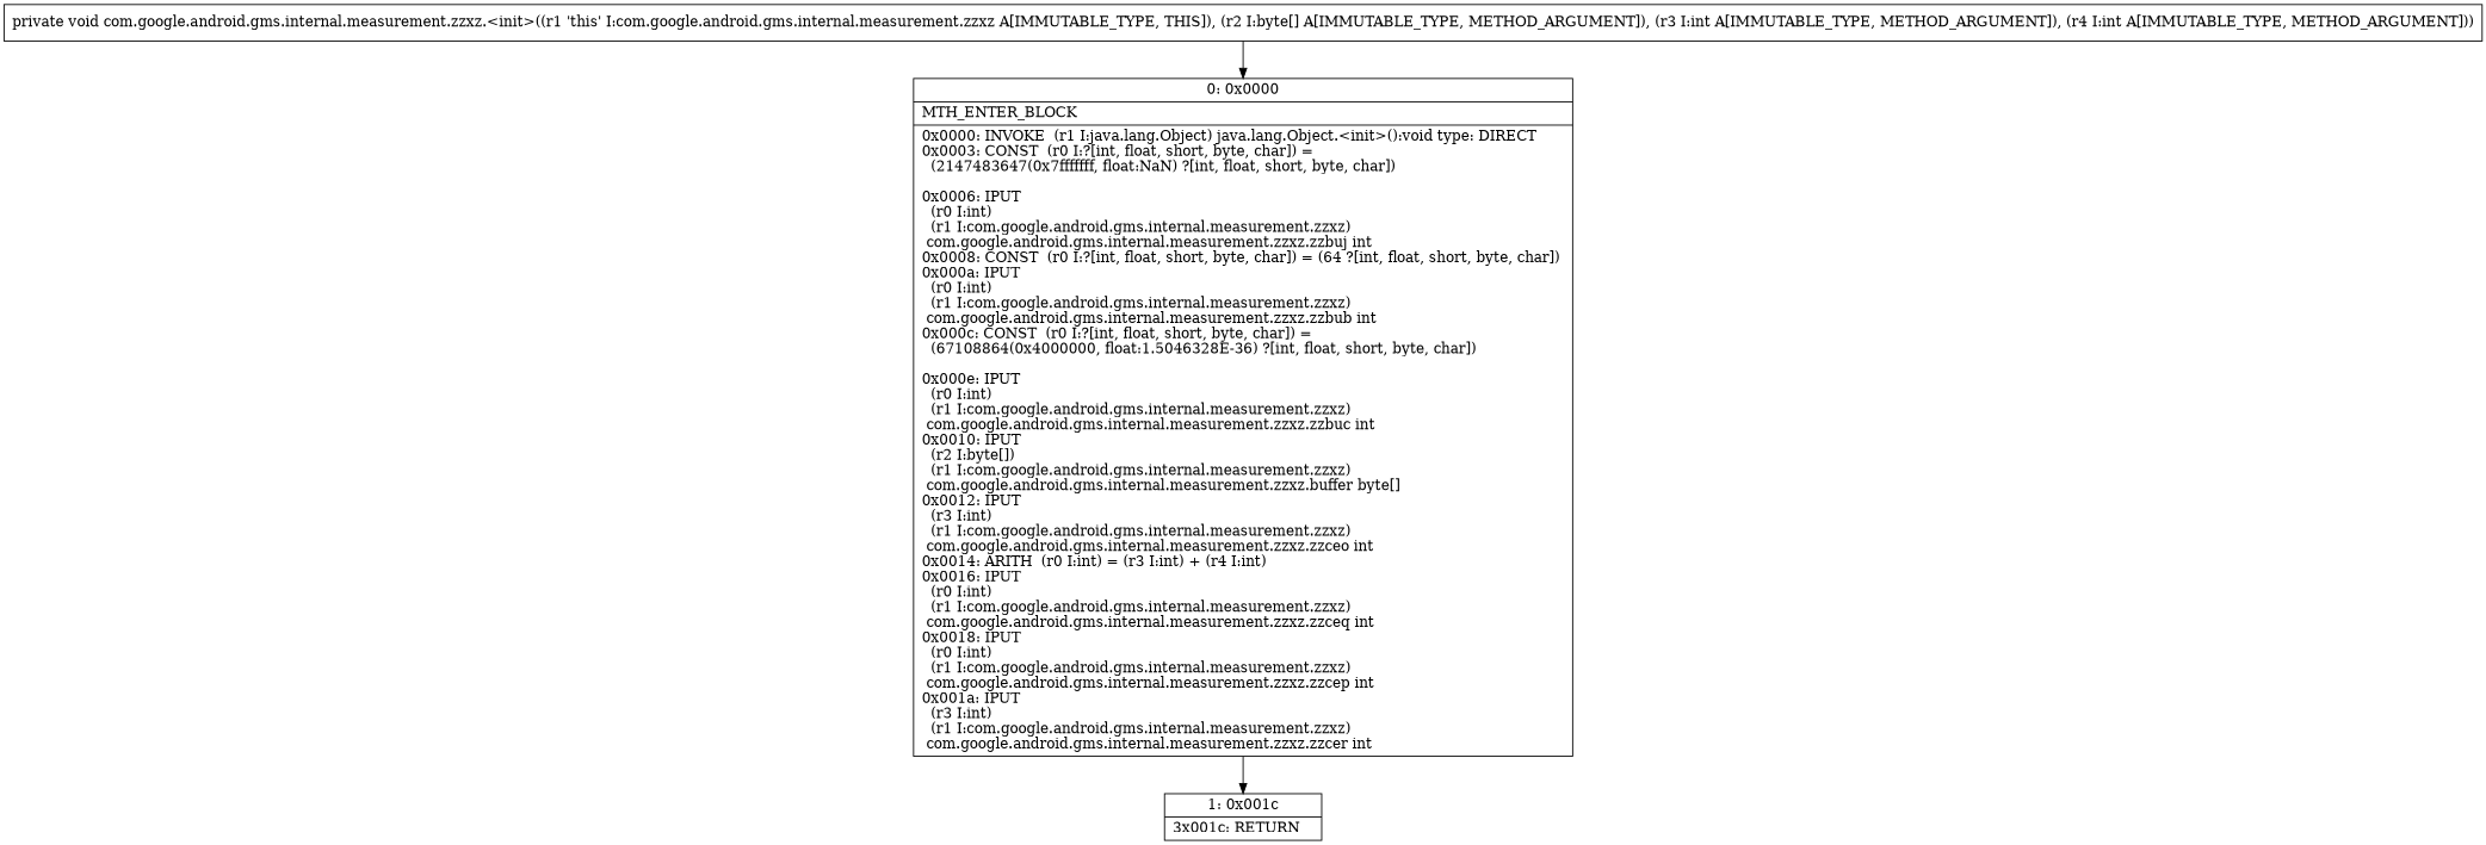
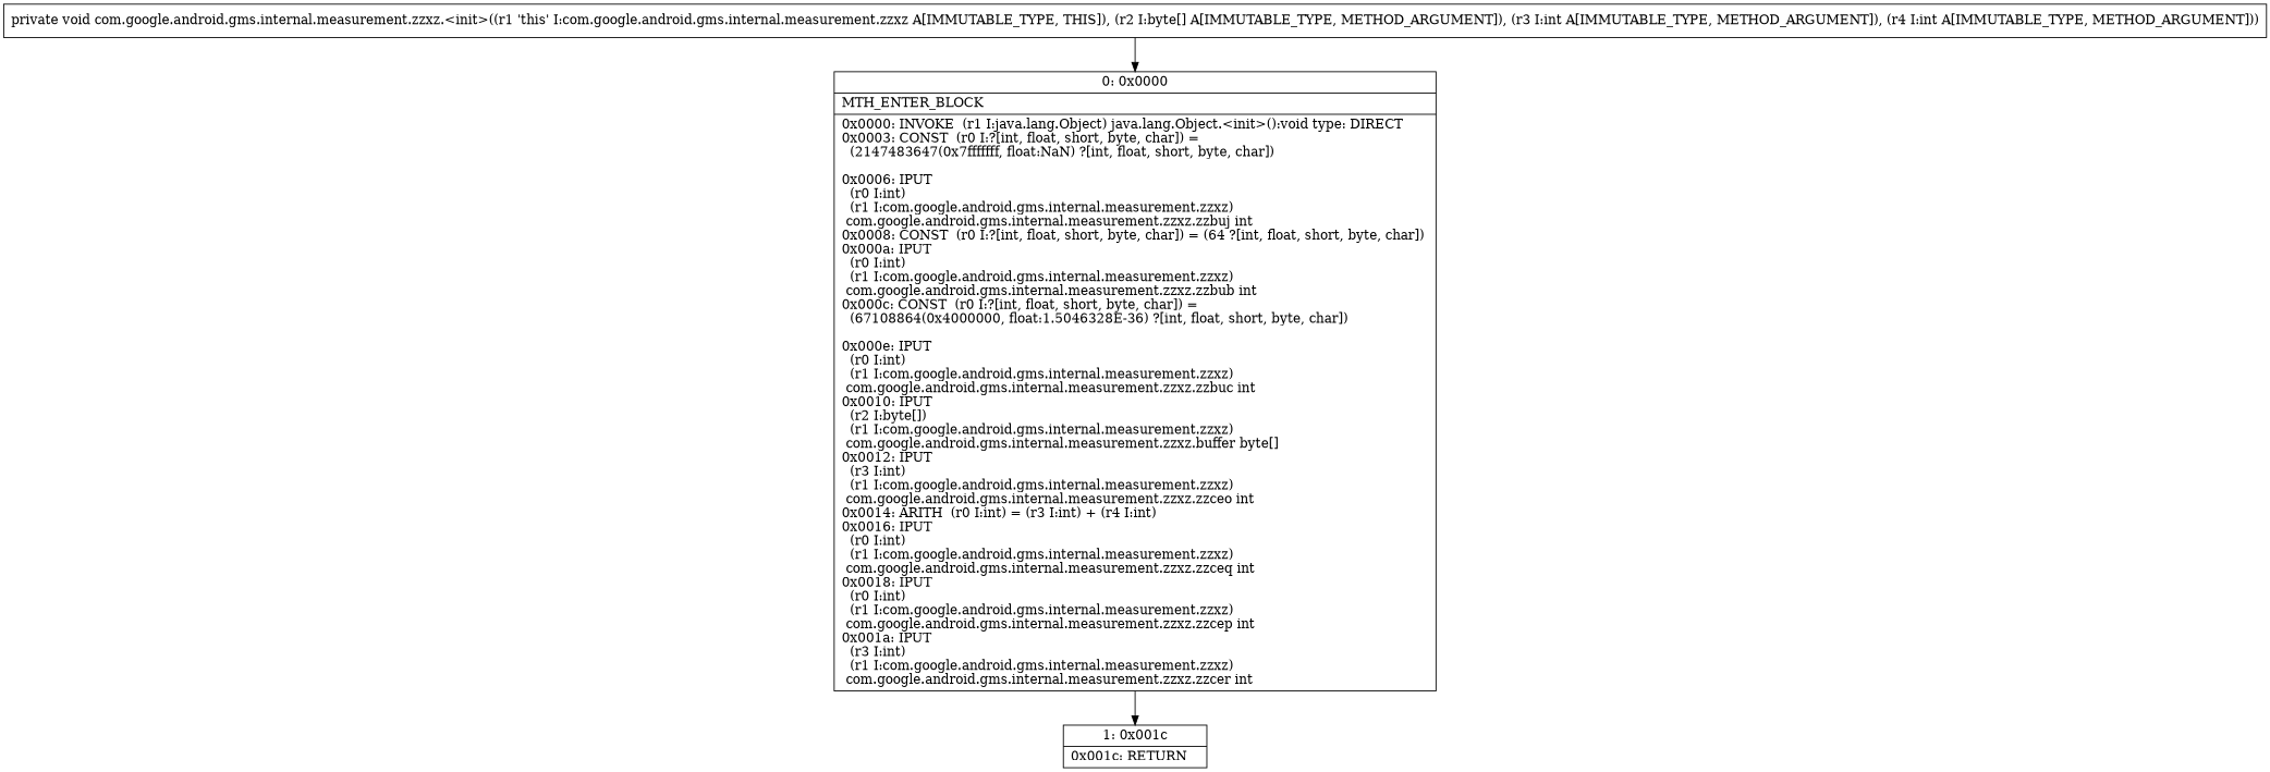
  digraph {
    node [shape=record]
    n1 [label="{0\:\ 0x0000|MTH_ENTER_BLOCK\l|0x0000: INVOKE  (r1 I:java.lang.Object) java.lang.Object.\<init\>():void type: DIRECT \l0x0003: CONST  (r0 I:?[int, float, short, byte, char]) = \l  (2147483647(0x7fffffff, float:NaN) ?[int, float, short, byte, char])\l \l0x0006: IPUT  \l  (r0 I:int)\l  (r1 I:com.google.android.gms.internal.measurement.zzxz)\l com.google.android.gms.internal.measurement.zzxz.zzbuj int \l0x0008: CONST  (r0 I:?[int, float, short, byte, char]) = (64 ?[int, float, short, byte, char]) \l0x000a: IPUT  \l  (r0 I:int)\l  (r1 I:com.google.android.gms.internal.measurement.zzxz)\l com.google.android.gms.internal.measurement.zzxz.zzbub int \l0x000c: CONST  (r0 I:?[int, float, short, byte, char]) = \l  (67108864(0x4000000, float:1.5046328E\-36) ?[int, float, short, byte, char])\l \l0x000e: IPUT  \l  (r0 I:int)\l  (r1 I:com.google.android.gms.internal.measurement.zzxz)\l com.google.android.gms.internal.measurement.zzxz.zzbuc int \l0x0010: IPUT  \l  (r2 I:byte[])\l  (r1 I:com.google.android.gms.internal.measurement.zzxz)\l com.google.android.gms.internal.measurement.zzxz.buffer byte[] \l0x0012: IPUT  \l  (r3 I:int)\l  (r1 I:com.google.android.gms.internal.measurement.zzxz)\l com.google.android.gms.internal.measurement.zzxz.zzceo int \l0x0014: ARITH  (r0 I:int) = (r3 I:int) + (r4 I:int) \l0x0016: IPUT  \l  (r0 I:int)\l  (r1 I:com.google.android.gms.internal.measurement.zzxz)\l com.google.android.gms.internal.measurement.zzxz.zzceq int \l0x0018: IPUT  \l  (r0 I:int)\l  (r1 I:com.google.android.gms.internal.measurement.zzxz)\l com.google.android.gms.internal.measurement.zzxz.zzcep int \l0x001a: IPUT  \l  (r3 I:int)\l  (r1 I:com.google.android.gms.internal.measurement.zzxz)\l com.google.android.gms.internal.measurement.zzxz.zzcer int \l}"]
-   n2 [label="{1\:\ 0x001c|3x001c: RETURN   \l}"]
+   n2 [label="{1\:\ 0x001c|0x001c: RETURN   \l}"]
    n3 [label="{private void com.google.android.gms.internal.measurement.zzxz.\<init\>((r1 'this' I:com.google.android.gms.internal.measurement.zzxz A[IMMUTABLE_TYPE, THIS]), (r2 I:byte[] A[IMMUTABLE_TYPE, METHOD_ARGUMENT]), (r3 I:int A[IMMUTABLE_TYPE, METHOD_ARGUMENT]), (r4 I:int A[IMMUTABLE_TYPE, METHOD_ARGUMENT])) }"]
    n1 -> n2
    n3 -> n1
  }
